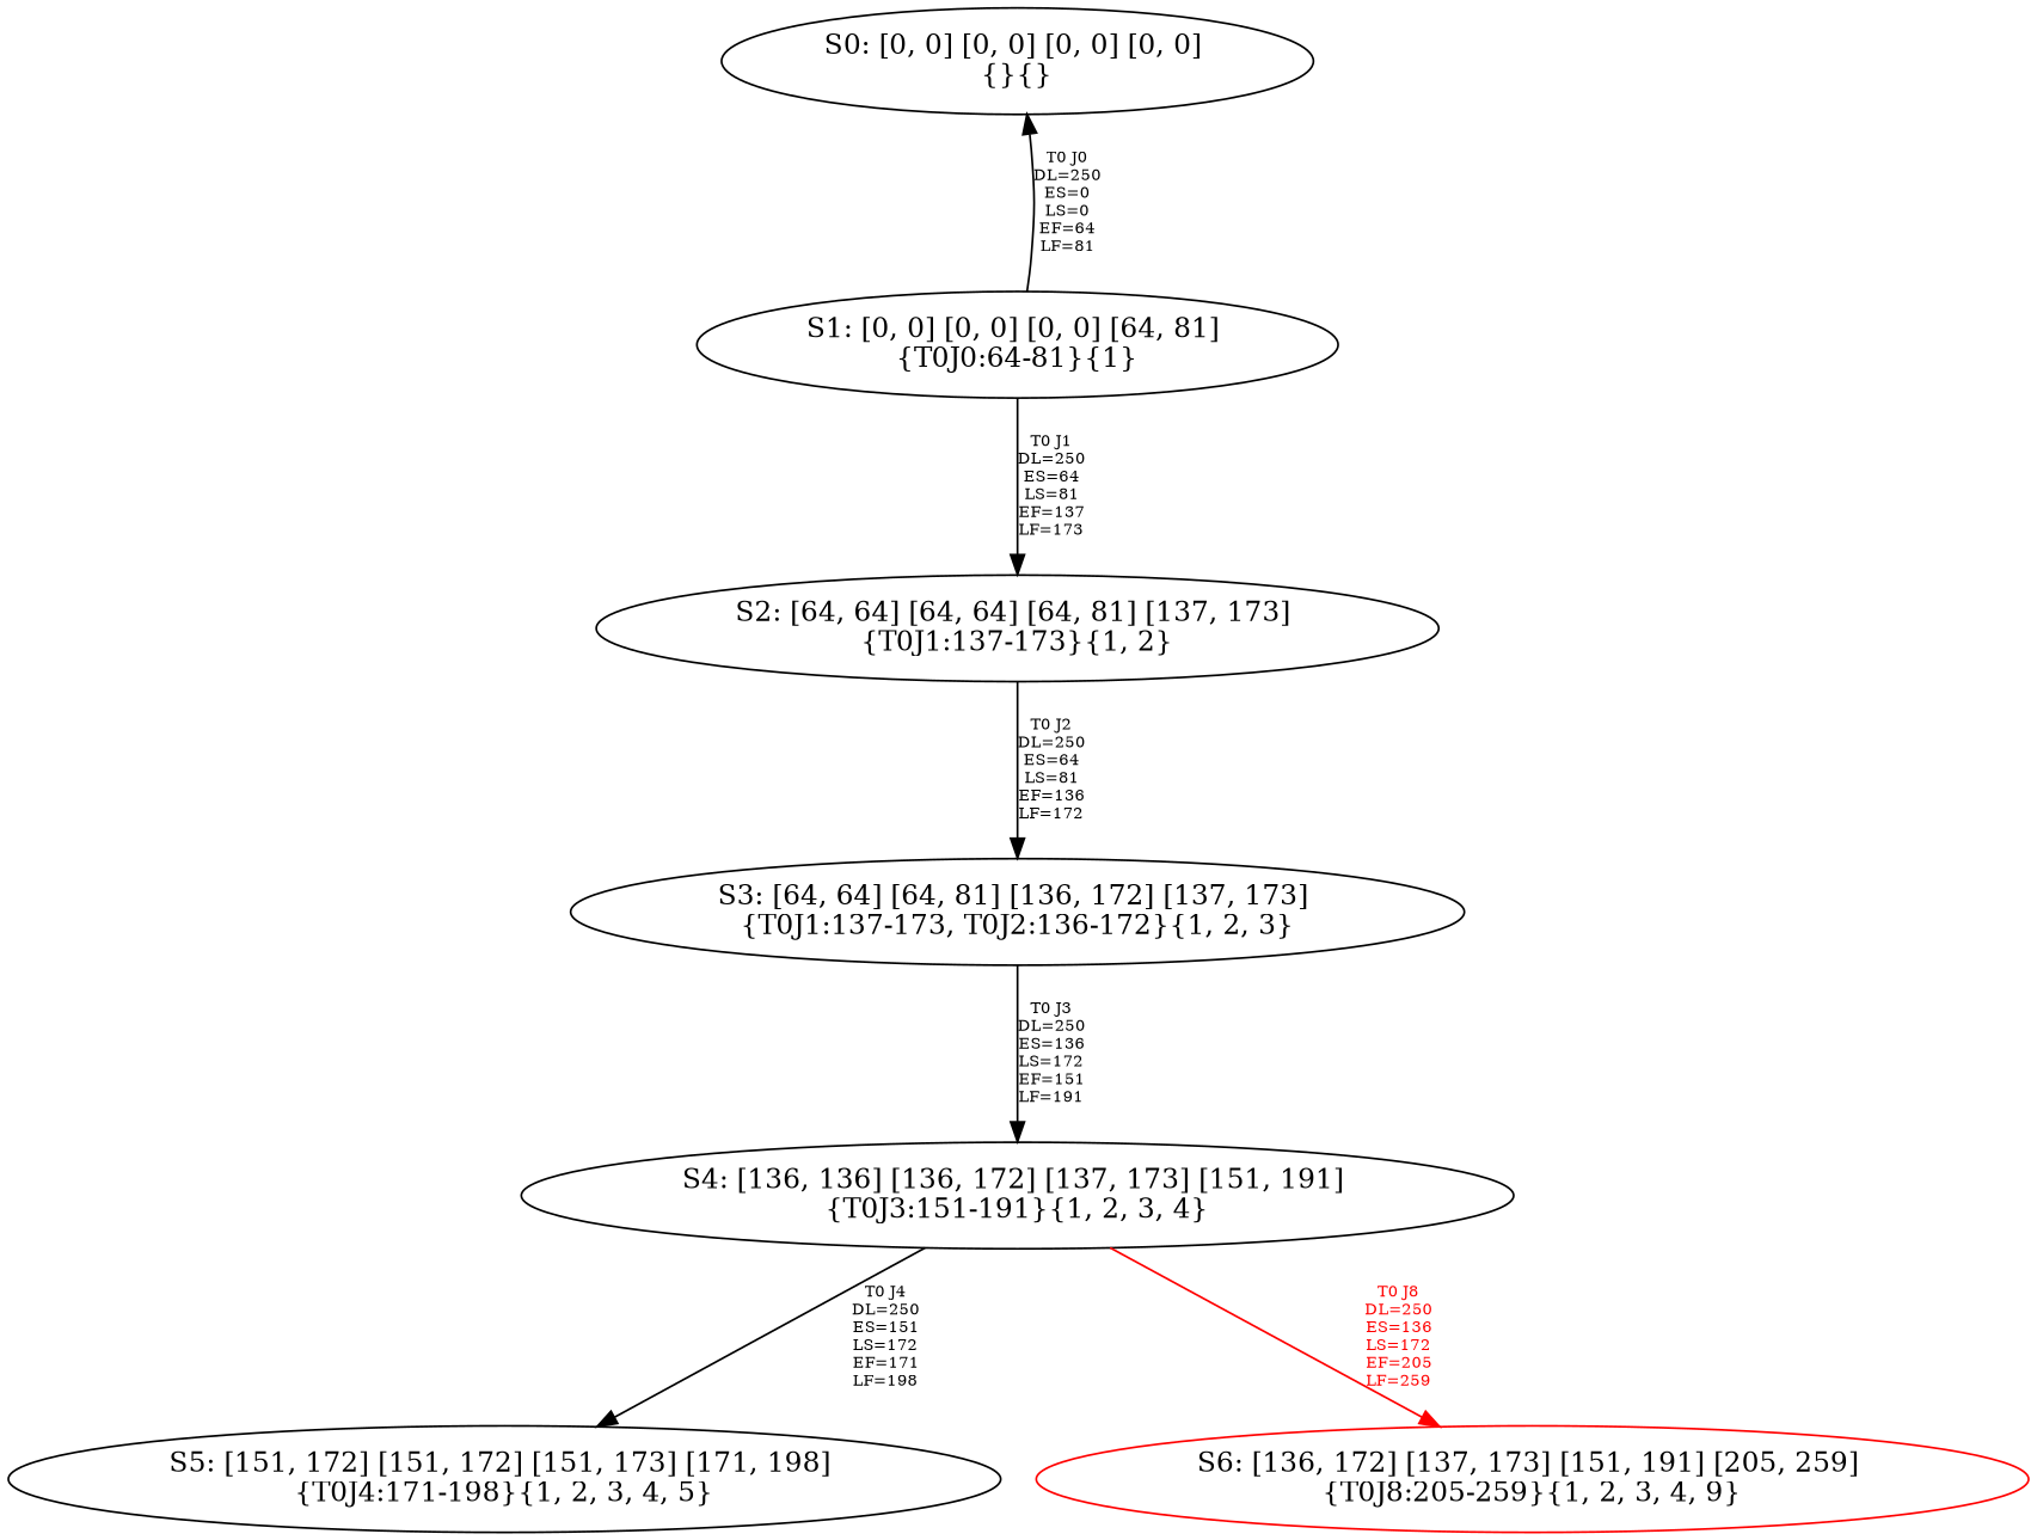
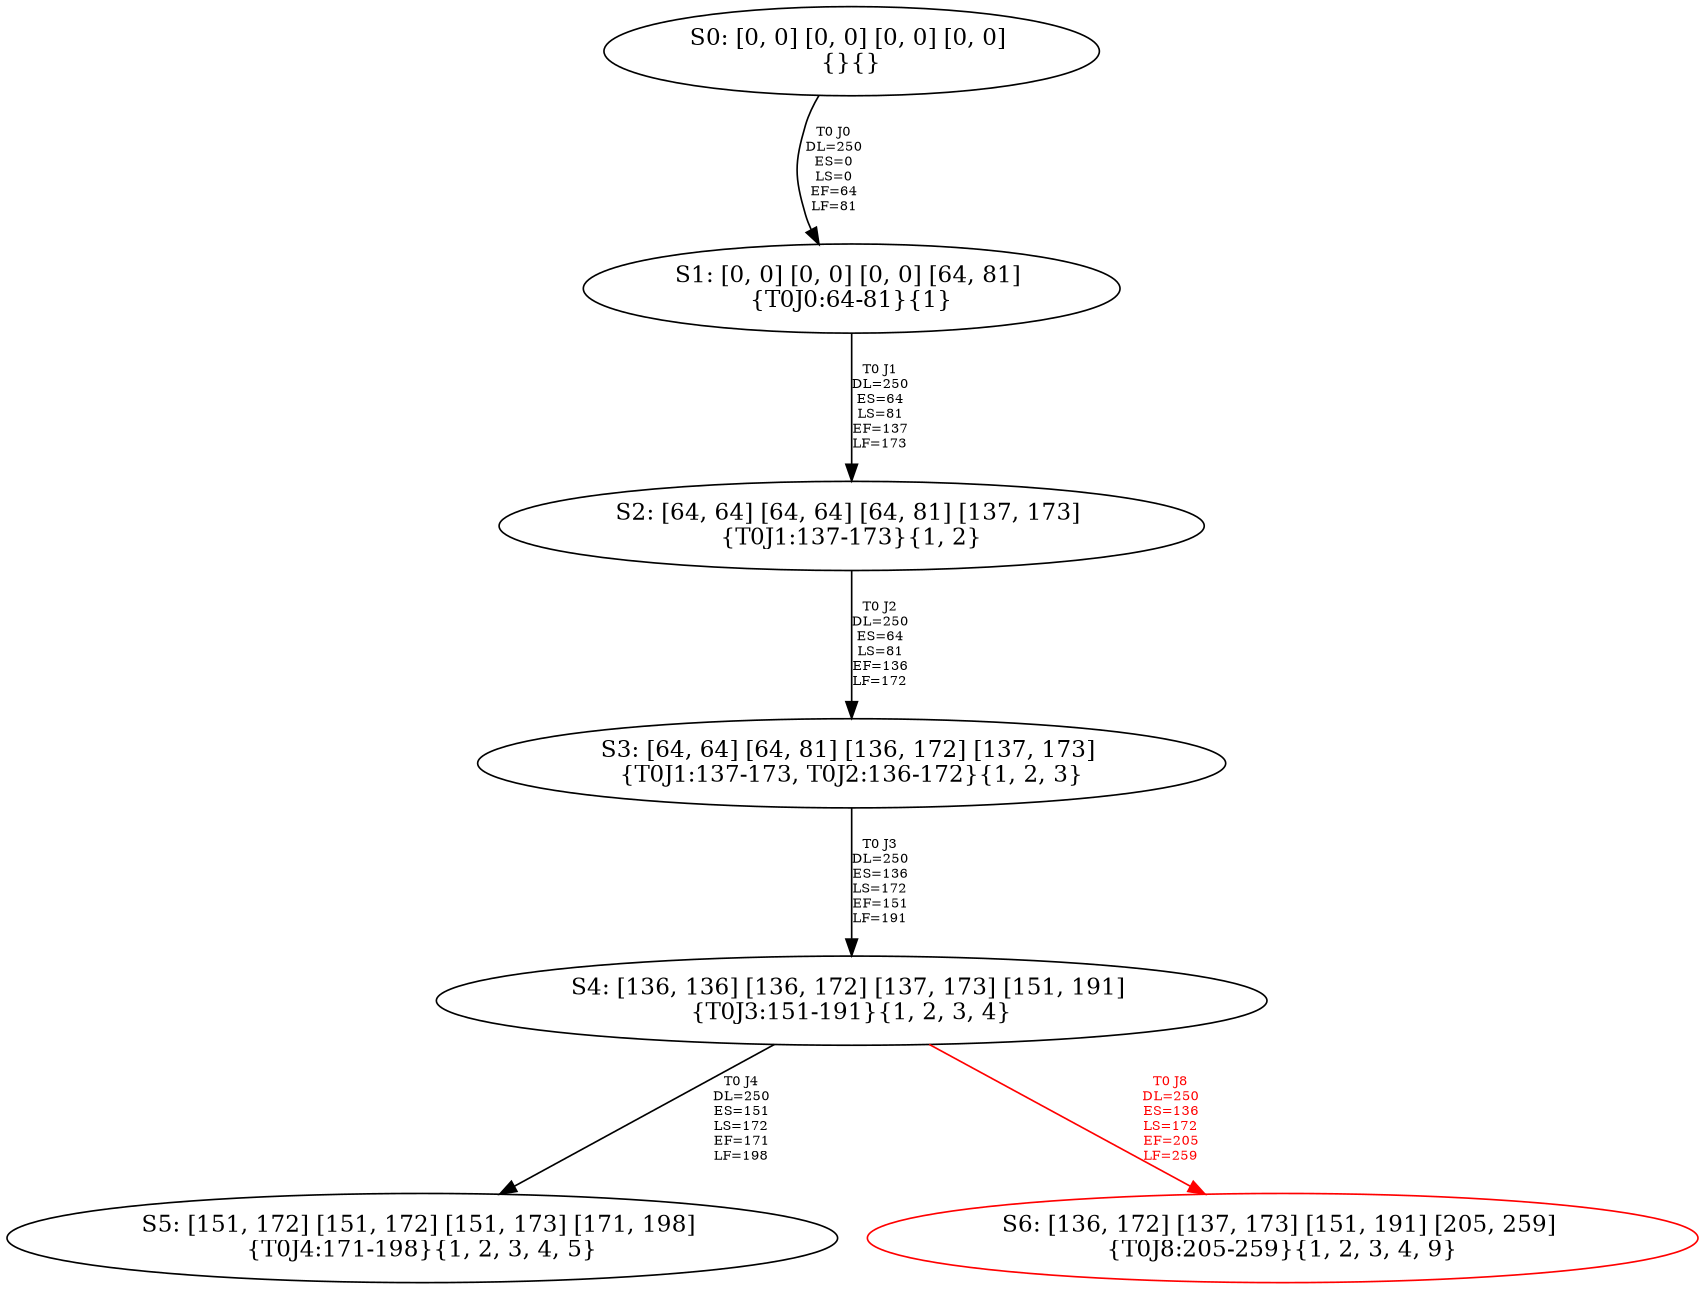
  digraph {
    edge [fontsize=8]
    n1 [label="S0: [0, 0] [0, 0] [0, 0] [0, 0] \n{}{}"]
    n2 [label="S1: [0, 0] [0, 0] [0, 0] [64, 81] \n{T0J0:64-81}{1}"]
    n3 [label="S2: [64, 64] [64, 64] [64, 81] [137, 173] \n{T0J1:137-173}{1, 2}"]
    n4 [label="S3: [64, 64] [64, 81] [136, 172] [137, 173] \n{T0J1:137-173, T0J2:136-172}{1, 2, 3}"]
    n5 [label="S4: [136, 136] [136, 172] [137, 173] [151, 191] \n{T0J3:151-191}{1, 2, 3, 4}"]
    n6 [label="S5: [151, 172] [151, 172] [151, 173] [171, 198] \n{T0J4:171-198}{1, 2, 3, 4, 5}"]
    n7 [color=Red label="S6: [136, 172] [137, 173] [151, 191] [205, 259] \n{T0J8:205-259}{1, 2, 3, 4, 9}"]
-   n2 -> n1 [label="T0 J0\nDL=250\nES=0\nLS=0\nEF=64\nLF=81"]
+   n1 -> n2 [label="T0 J0\nDL=250\nES=0\nLS=0\nEF=64\nLF=81"]
    n2 -> n3 [label="T0 J1\nDL=250\nES=64\nLS=81\nEF=137\nLF=173"]
    n3 -> n4 [label="T0 J2\nDL=250\nES=64\nLS=81\nEF=136\nLF=172"]
    n4 -> n5 [label="T0 J3\nDL=250\nES=136\nLS=172\nEF=151\nLF=191"]
    n5 -> n6 [label="T0 J4\nDL=250\nES=151\nLS=172\nEF=171\nLF=198"]
    n5 -> n7 [color=Red fontcolor=Red label="T0 J8\nDL=250\nES=136\nLS=172\nEF=205\nLF=259"]
  }
